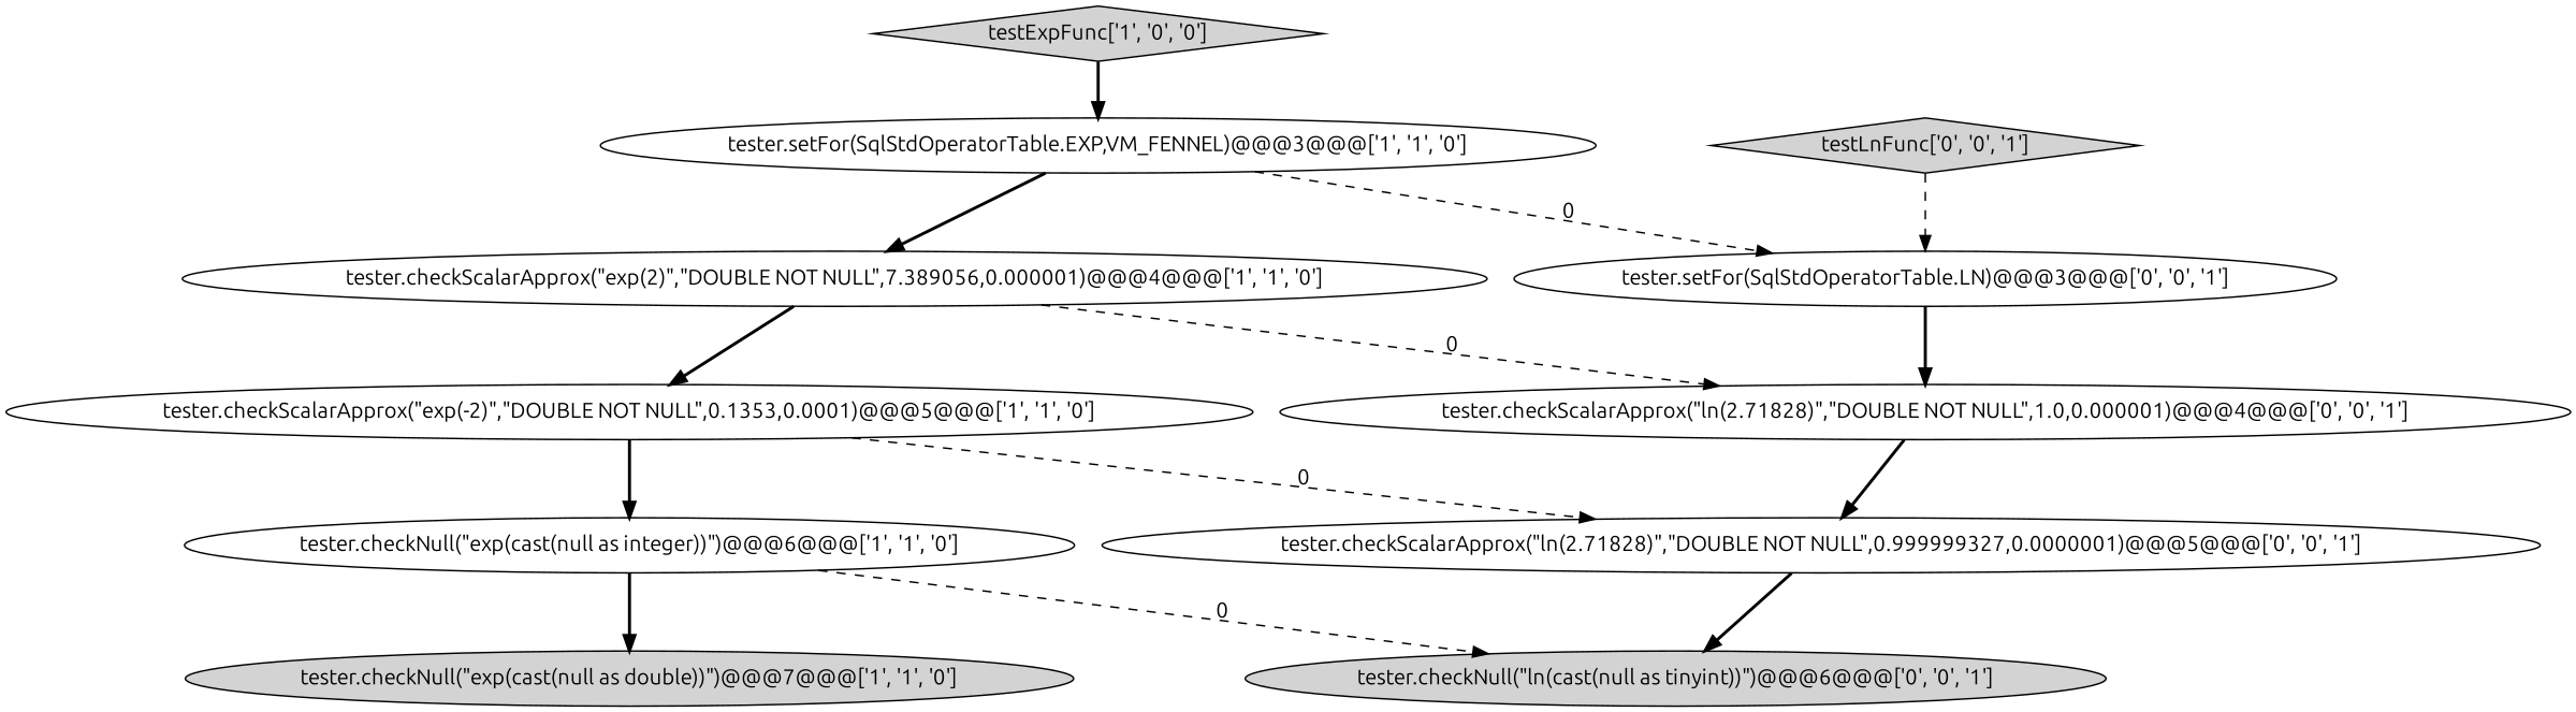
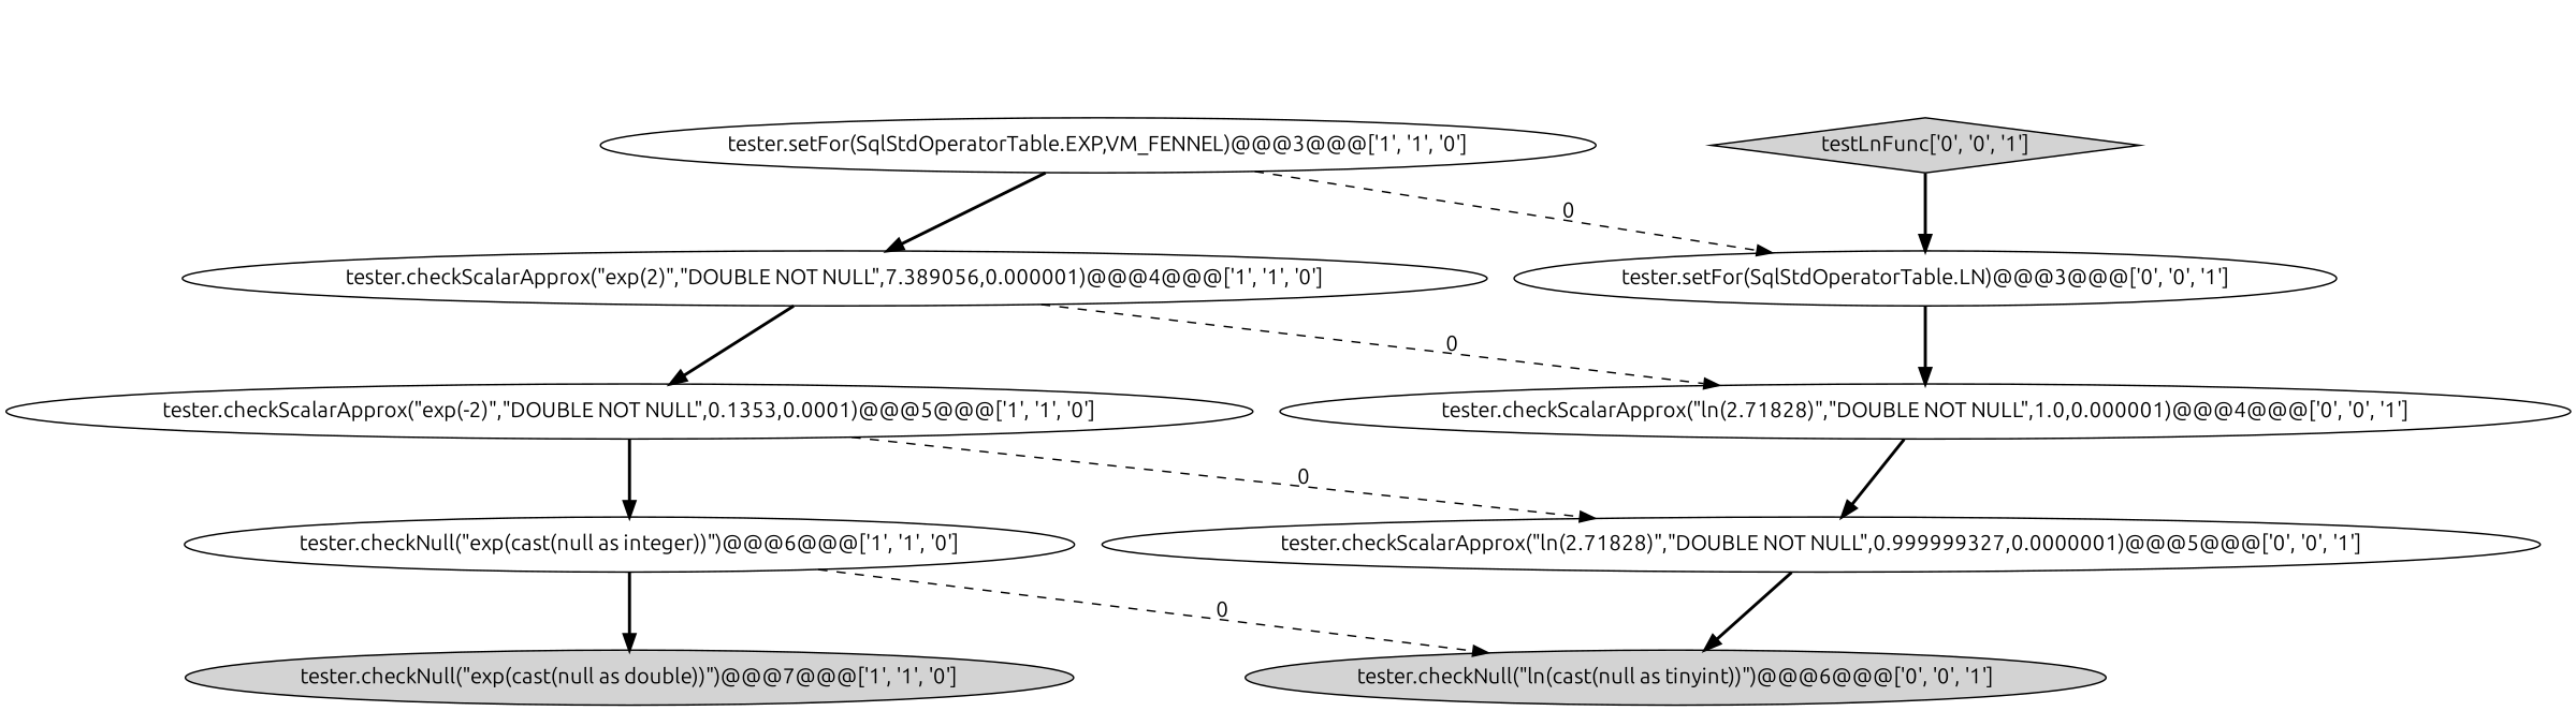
  digraph {
    fontname=Ubuntu
    node [fillcolor=white fontname=Ubuntu shape=ellipse style=filled]
    edge [fontname=Ubuntu style=bold]
-   n1 [fillcolor=lightgray label="testExpFunc['1', '0', '0']" shape=diamond]
    n2 [label="tester.setFor(SqlStdOperatorTable.EXP,VM_FENNEL)@@@3@@@['1', '1', '0']"]
    n3 [label="tester.checkScalarApprox(\"exp(2)\",\"DOUBLE NOT NULL\",7.389056,0.000001)@@@4@@@['1', '1', '0']"]
    n4 [label="tester.setFor(SqlStdOperatorTable.LN)@@@3@@@['0', '0', '1']"]
    n5 [label="tester.checkScalarApprox(\"ln(2.71828)\",\"DOUBLE NOT NULL\",0.999999327,0.0000001)@@@5@@@['0', '0', '1']"]
    n6 [fillcolor=lightgray label="tester.checkNull(\"ln(cast(null as tinyint))\")@@@6@@@['0', '0', '1']"]
    n7 [label="tester.checkScalarApprox(\"ln(2.71828)\",\"DOUBLE NOT NULL\",1.0,0.000001)@@@4@@@['0', '0', '1']"]
    n8 [label="tester.checkScalarApprox(\"exp(-2)\",\"DOUBLE NOT NULL\",0.1353,0.0001)@@@5@@@['1', '1', '0']"]
    n9 [label="tester.checkNull(\"exp(cast(null as integer))\")@@@6@@@['1', '1', '0']"]
    n10 [fillcolor=lightgray label="testLnFunc['0', '0', '1']" shape=diamond]
    n11 [fillcolor=lightgray label="tester.checkNull(\"exp(cast(null as double))\")@@@7@@@['1', '1', '0']"]
-   n1 -> n2
    n2 -> n3
    n2 -> n4 [label=0 style=dashed]
    n3 -> n7 [label=0 style=dashed]
    n3 -> n8
    n4 -> n7
    n5 -> n6
    n7 -> n5
    n8 -> n5 [label=0 style=dashed]
    n8 -> n9
    n9 -> n6 [label=0 style=dashed]
    n9 -> n11
-   n10 -> n4 [style=dashed]
+   n10 -> n4
  }
